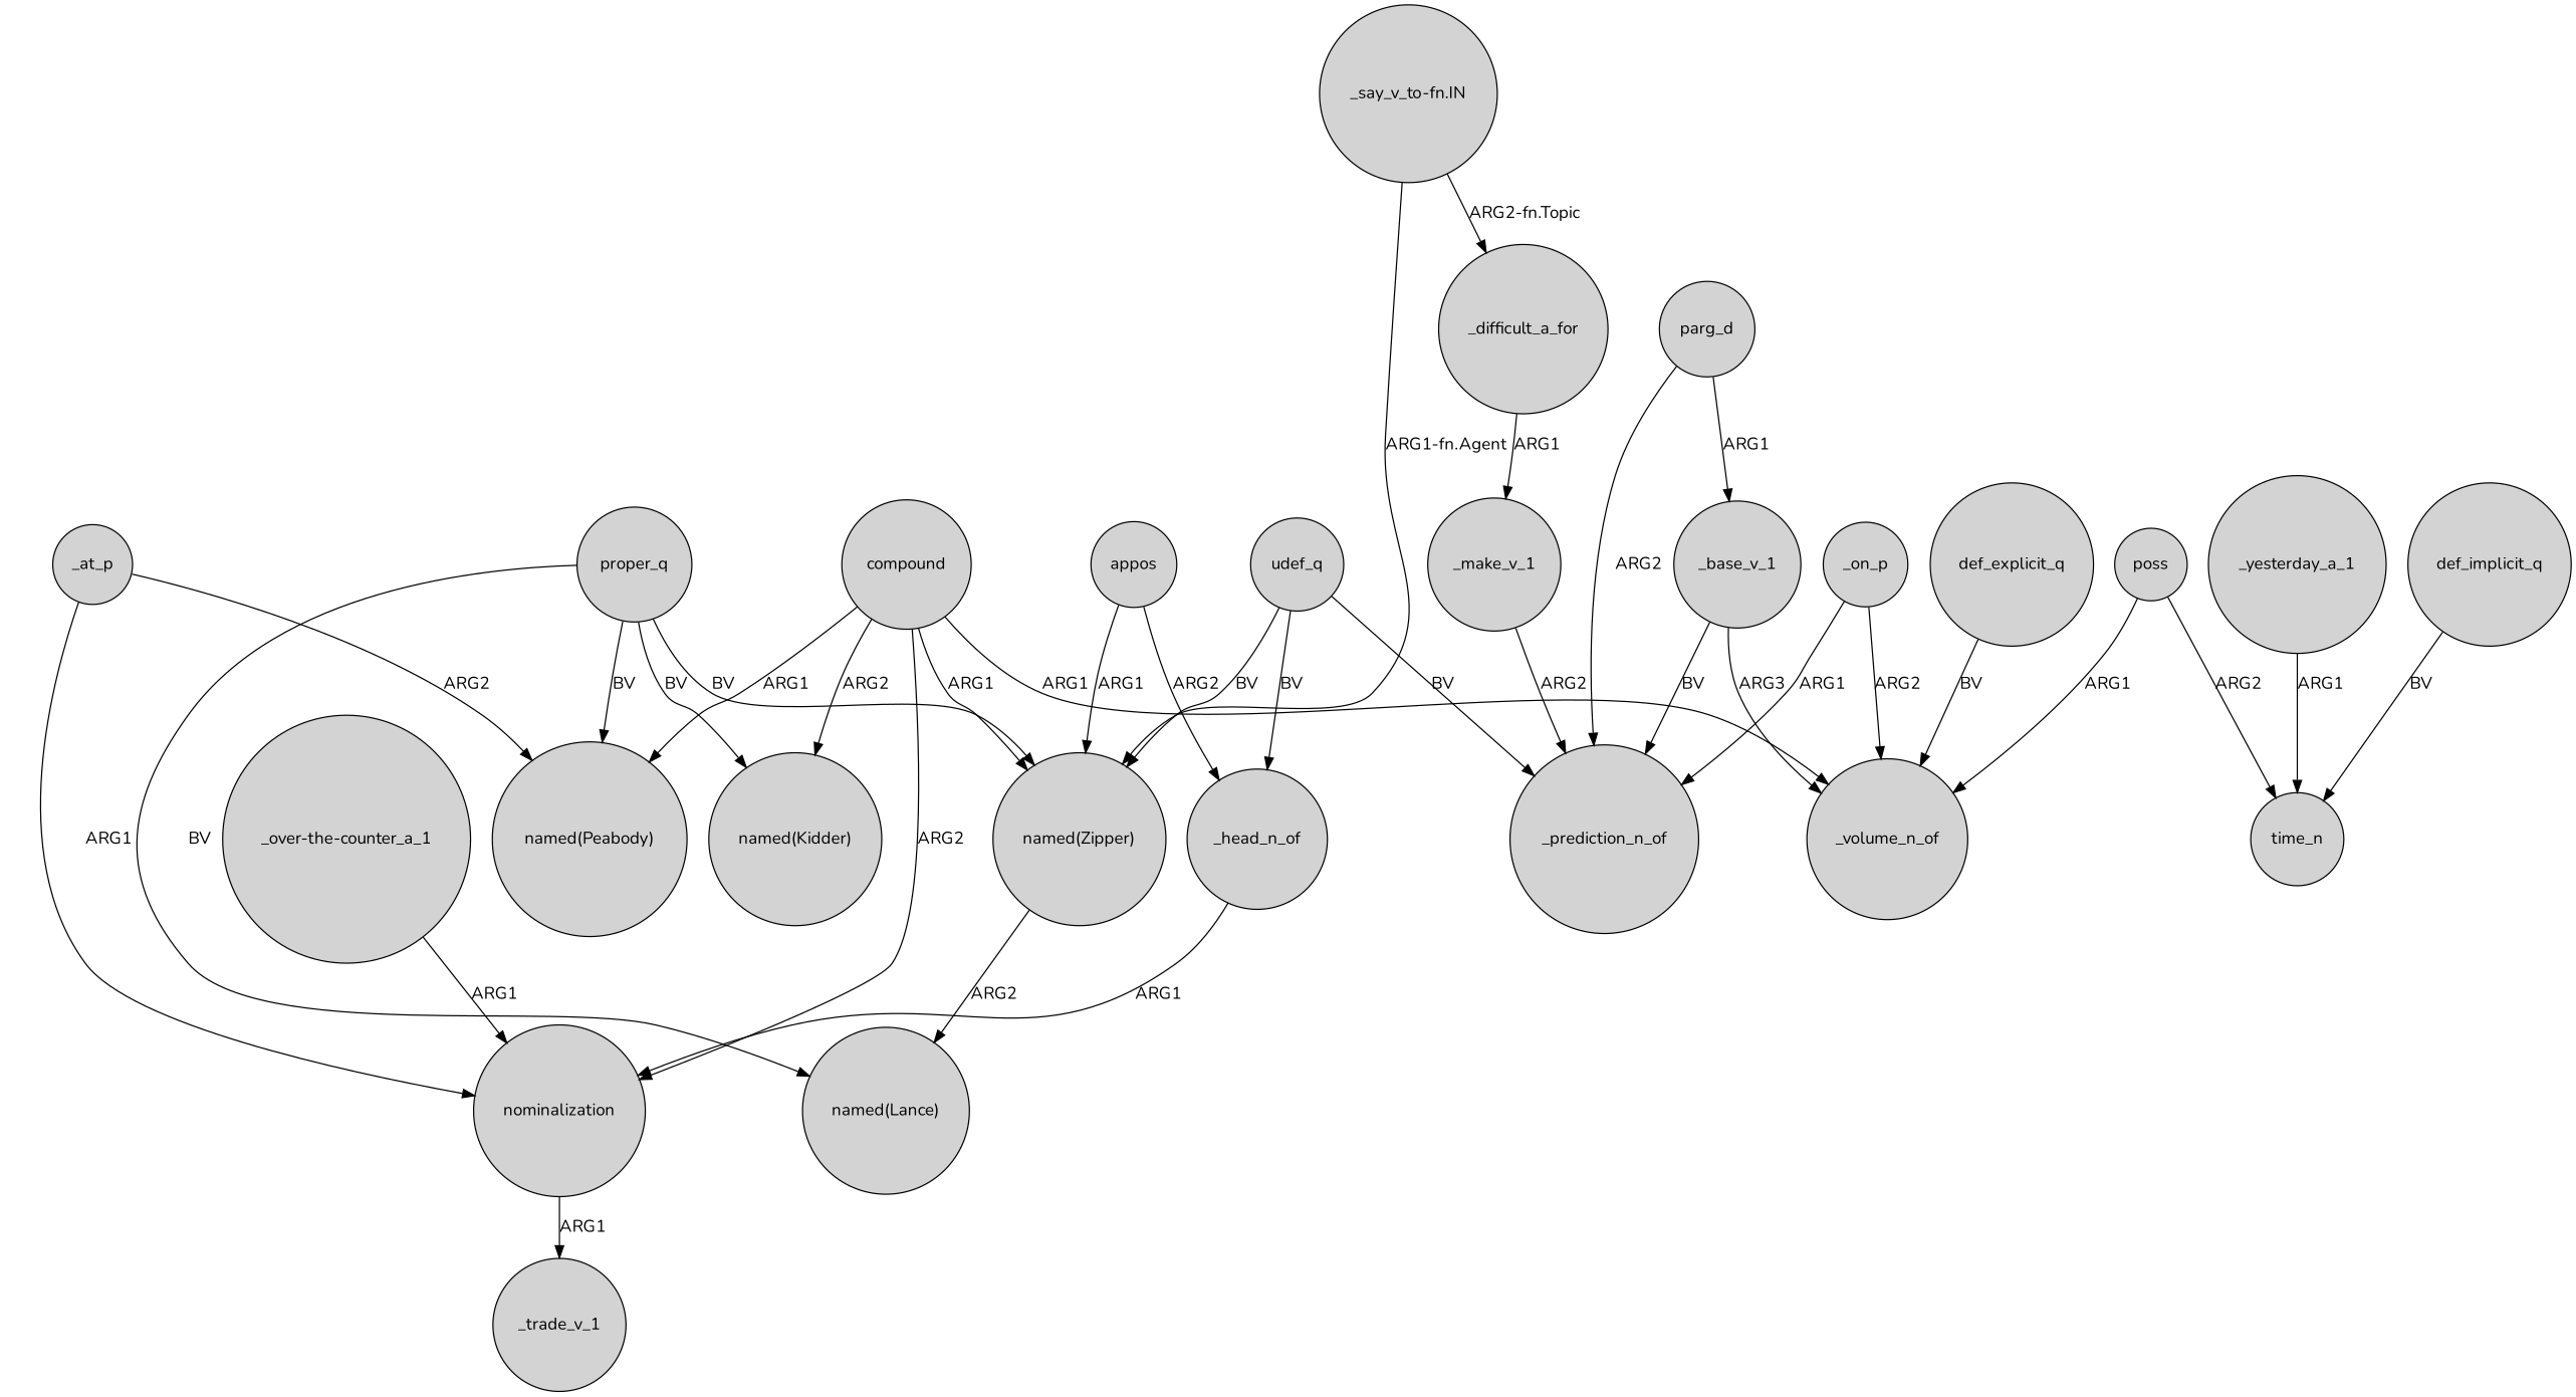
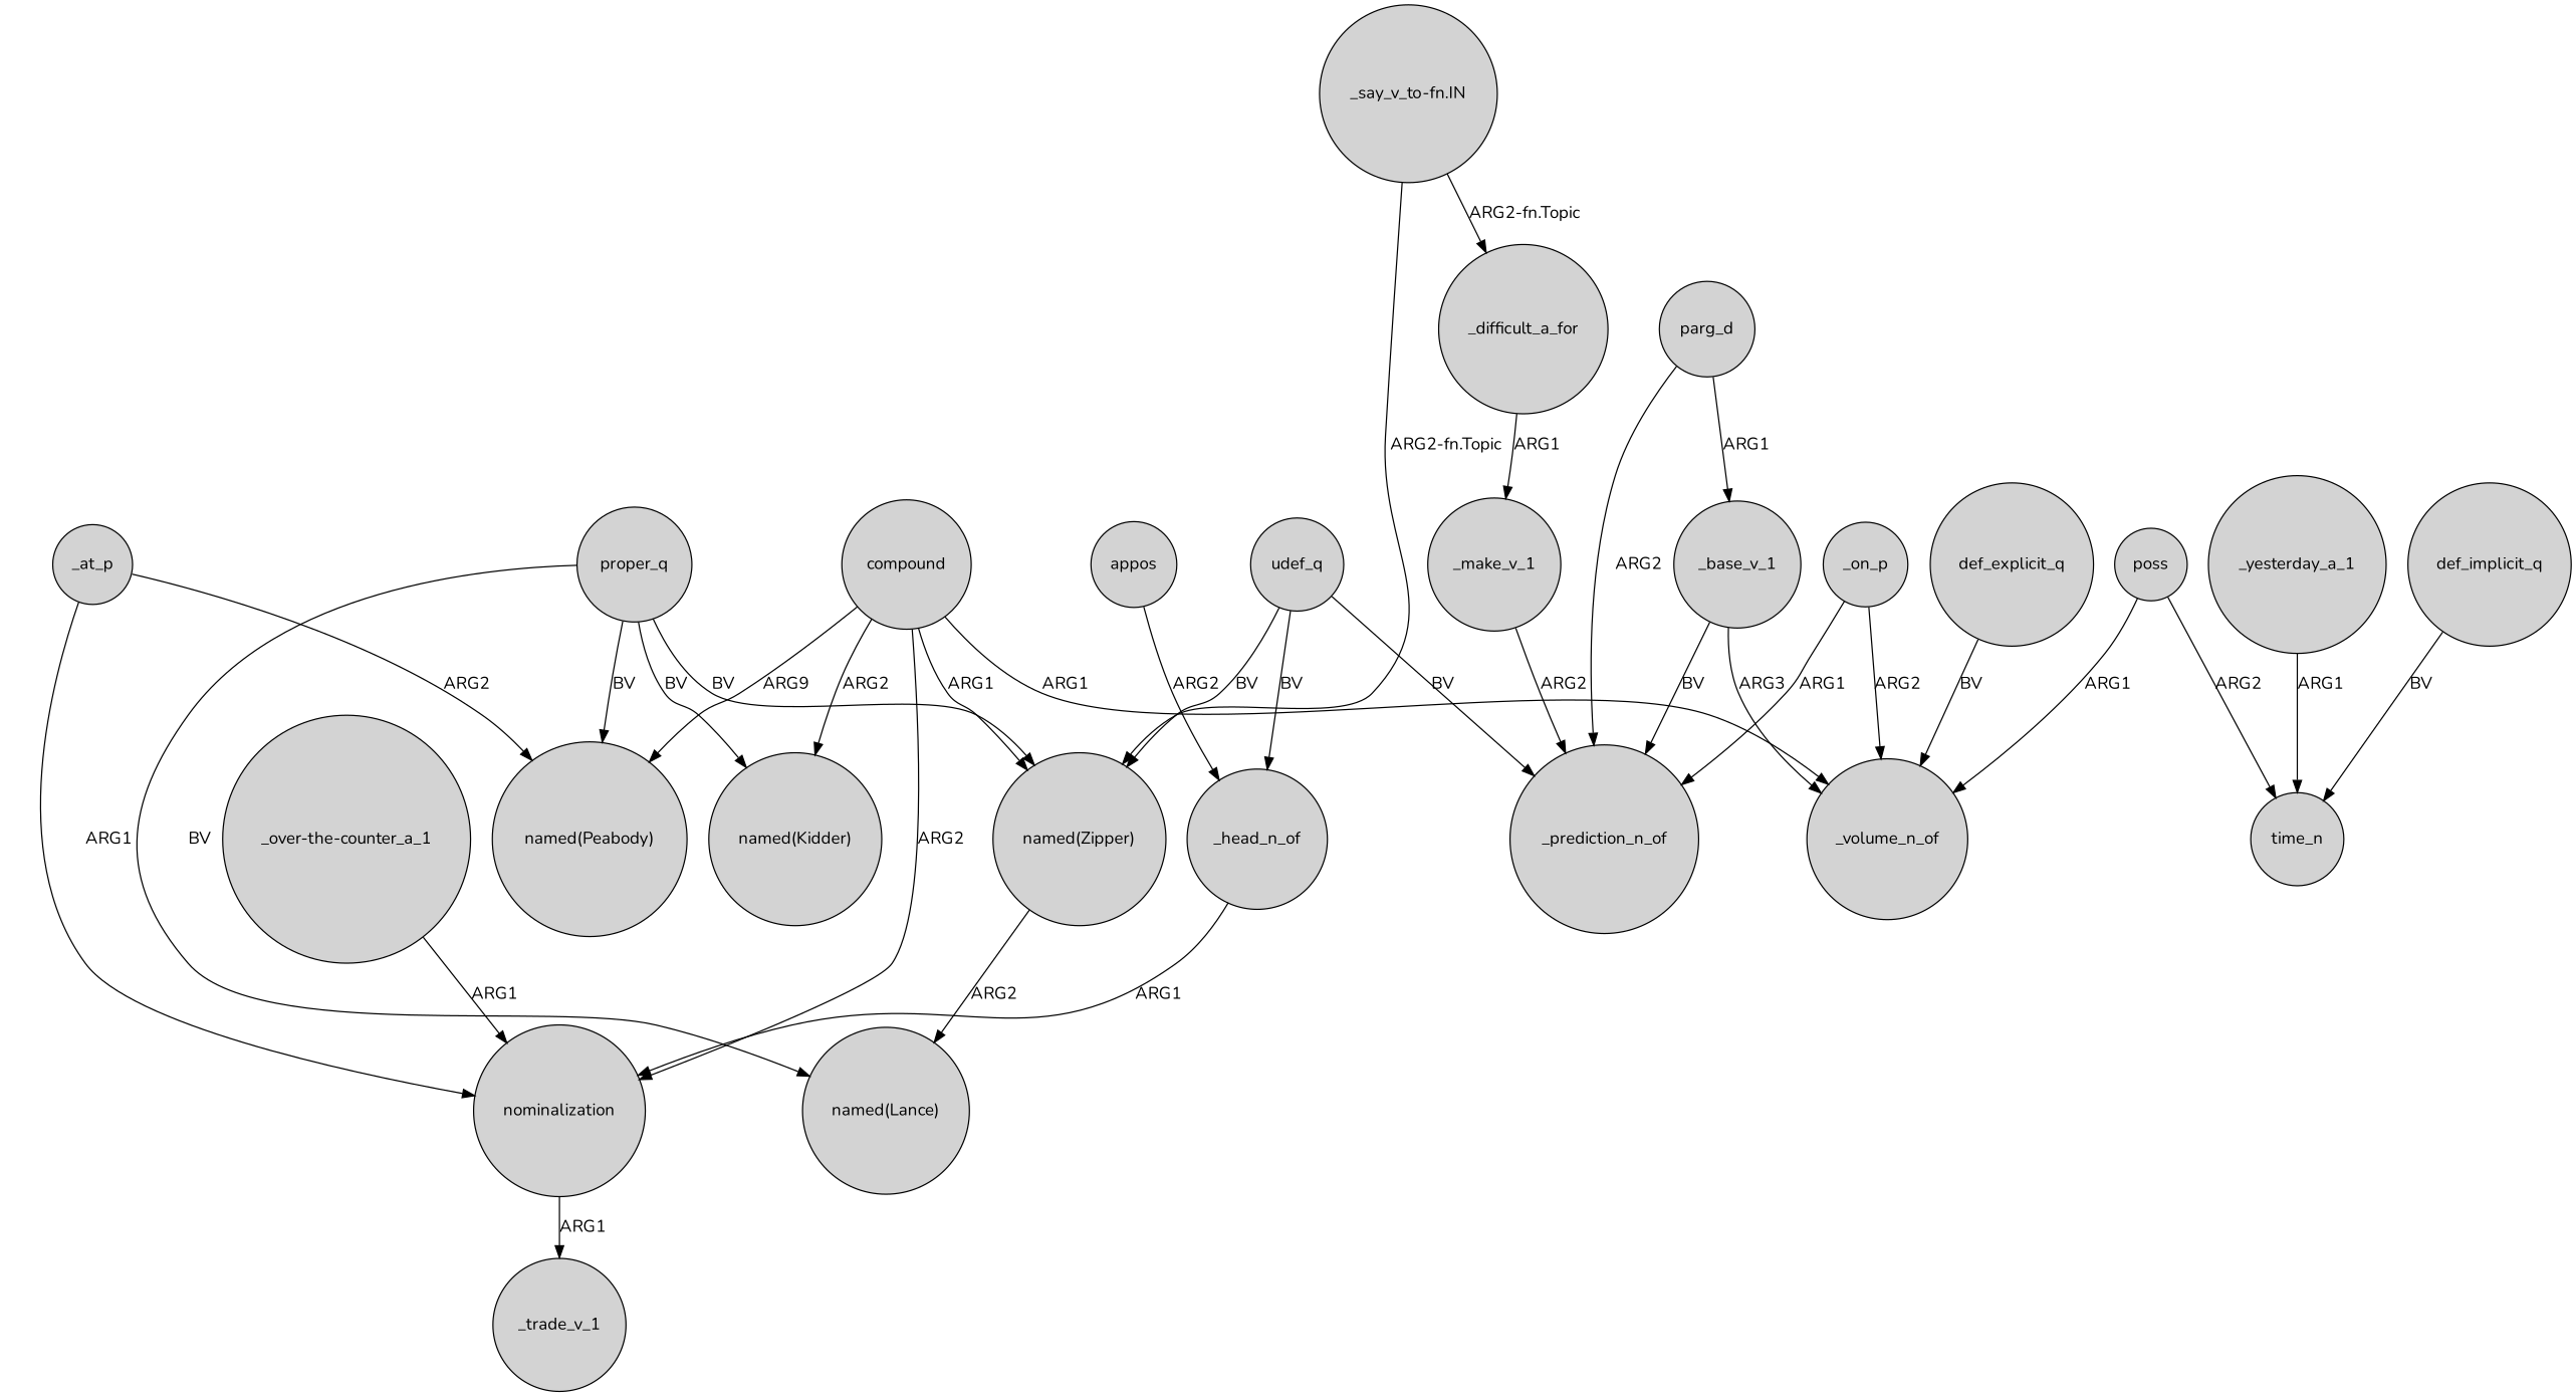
  digraph {
    fontname=Nunito
    node [fontname=Nunito shape=circle style=filled]
    edge [fontname=Nunito]
    compound
    "named(Kidder)"
    "named(Peabody)"
    _volume_n_of
    nominalization
    "named(Zipper)"
    _trade_v_1
    "named(Lance)"
    _at_p
    _yesterday_a_1
    time_n
    _base_v_1
    _prediction_n_of
    _on_p
    proper_q
    def_explicit_q
    _head_n_of
    def_implicit_q
    _difficult_a_for
    _make_v_1
    appos
    poss
    udef_q
    parg_d
    "_over-the-counter_a_1"
    "_say_v_to-fn.IN"
    compound -> "named(Kidder)" [label=ARG2]
-   compound -> "named(Peabody)" [label=ARG1]
+   compound -> "named(Peabody)" [label=ARG9]
    compound -> _volume_n_of [label=ARG1]
    compound -> nominalization [label=ARG2]
    compound -> "named(Zipper)" [label=ARG1]
    nominalization -> _trade_v_1 [label=ARG1]
    "named(Zipper)" -> "named(Lance)" [label=ARG2]
    _at_p -> "named(Peabody)" [label=ARG2]
    _at_p -> nominalization [label=ARG1]
    _yesterday_a_1 -> time_n [label=ARG1]
    _base_v_1 -> _volume_n_of [label=ARG3]
    _base_v_1 -> _prediction_n_of [label=BV]
    _on_p -> _volume_n_of [label=ARG2]
    _on_p -> _prediction_n_of [label=ARG1]
    proper_q -> "named(Kidder)" [label=BV]
    proper_q -> "named(Peabody)" [label=BV]
    proper_q -> "named(Zipper)" [label=BV]
    proper_q -> "named(Lance)" [label=BV]
    def_explicit_q -> _volume_n_of [label=BV]
    _head_n_of -> nominalization [label=ARG1]
    def_implicit_q -> time_n [label=BV]
    _difficult_a_for -> _make_v_1 [label=ARG1]
    _make_v_1 -> _prediction_n_of [label=ARG2]
-   appos -> "named(Zipper)" [label=ARG1]
    appos -> _head_n_of [label=ARG2]
    poss -> _volume_n_of [label=ARG1]
    poss -> time_n [label=ARG2]
    udef_q -> "named(Zipper)" [label=BV]
    udef_q -> _prediction_n_of [label=BV]
    udef_q -> _head_n_of [label=BV]
    parg_d -> _base_v_1 [label=ARG1]
    parg_d -> _prediction_n_of [label=ARG2]
    "_over-the-counter_a_1" -> nominalization [label=ARG1]
-   "_say_v_to-fn.IN" -> "named(Zipper)" [label="ARG1-fn.Agent"]
+   "_say_v_to-fn.IN" -> "named(Zipper)" [label="ARG2-fn.Topic"]
    "_say_v_to-fn.IN" -> _difficult_a_for [label="ARG2-fn.Topic"]
  }
